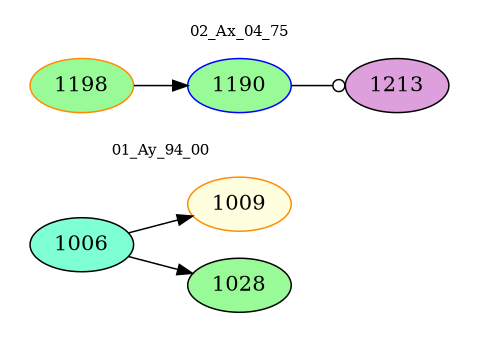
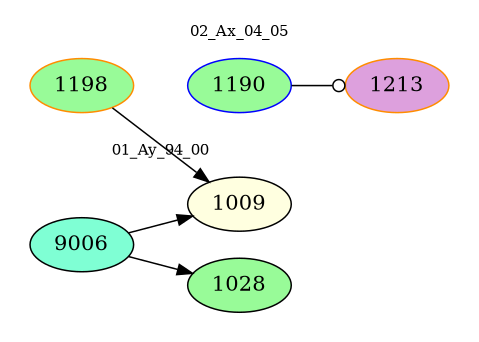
  digraph {
    rankdir=LR
    node [color=darkorange fillcolor=palegreen style=filled]
    edge [arrowhead=normal color=black]
    n1 [label=1198]
    n2 [color=blue label=1190]
-   n3 [color=black fillcolor=plum label=1213]
-   n4 [fillcolor=lightyellow label=1009]
-   n5 [color=black fillcolor=aquamarine label=1006]
+   n3 [fillcolor=plum label=1213]
+   n4 [color=black fillcolor=lightyellow label=1009]
+   n5 [color=black fillcolor=aquamarine label=9006]
    n6 [color=black label=1028]
    subgraph cluster_1 {
      color=white
      fontsize=10
-     label="02_Ax_04_75"
+     label="02_Ax_04_05"
      n1
      n2
      n3
    }
    subgraph cluster_2 {
      color=white
      fontsize=10
      label="01_Ay_94_00"
      n4
      n5
      n6
    }
-   n1 -> n2
+   n1 -> n4
    n2 -> n3 [arrowhead=odot]
    n5 -> n4
    n5 -> n6
  }
